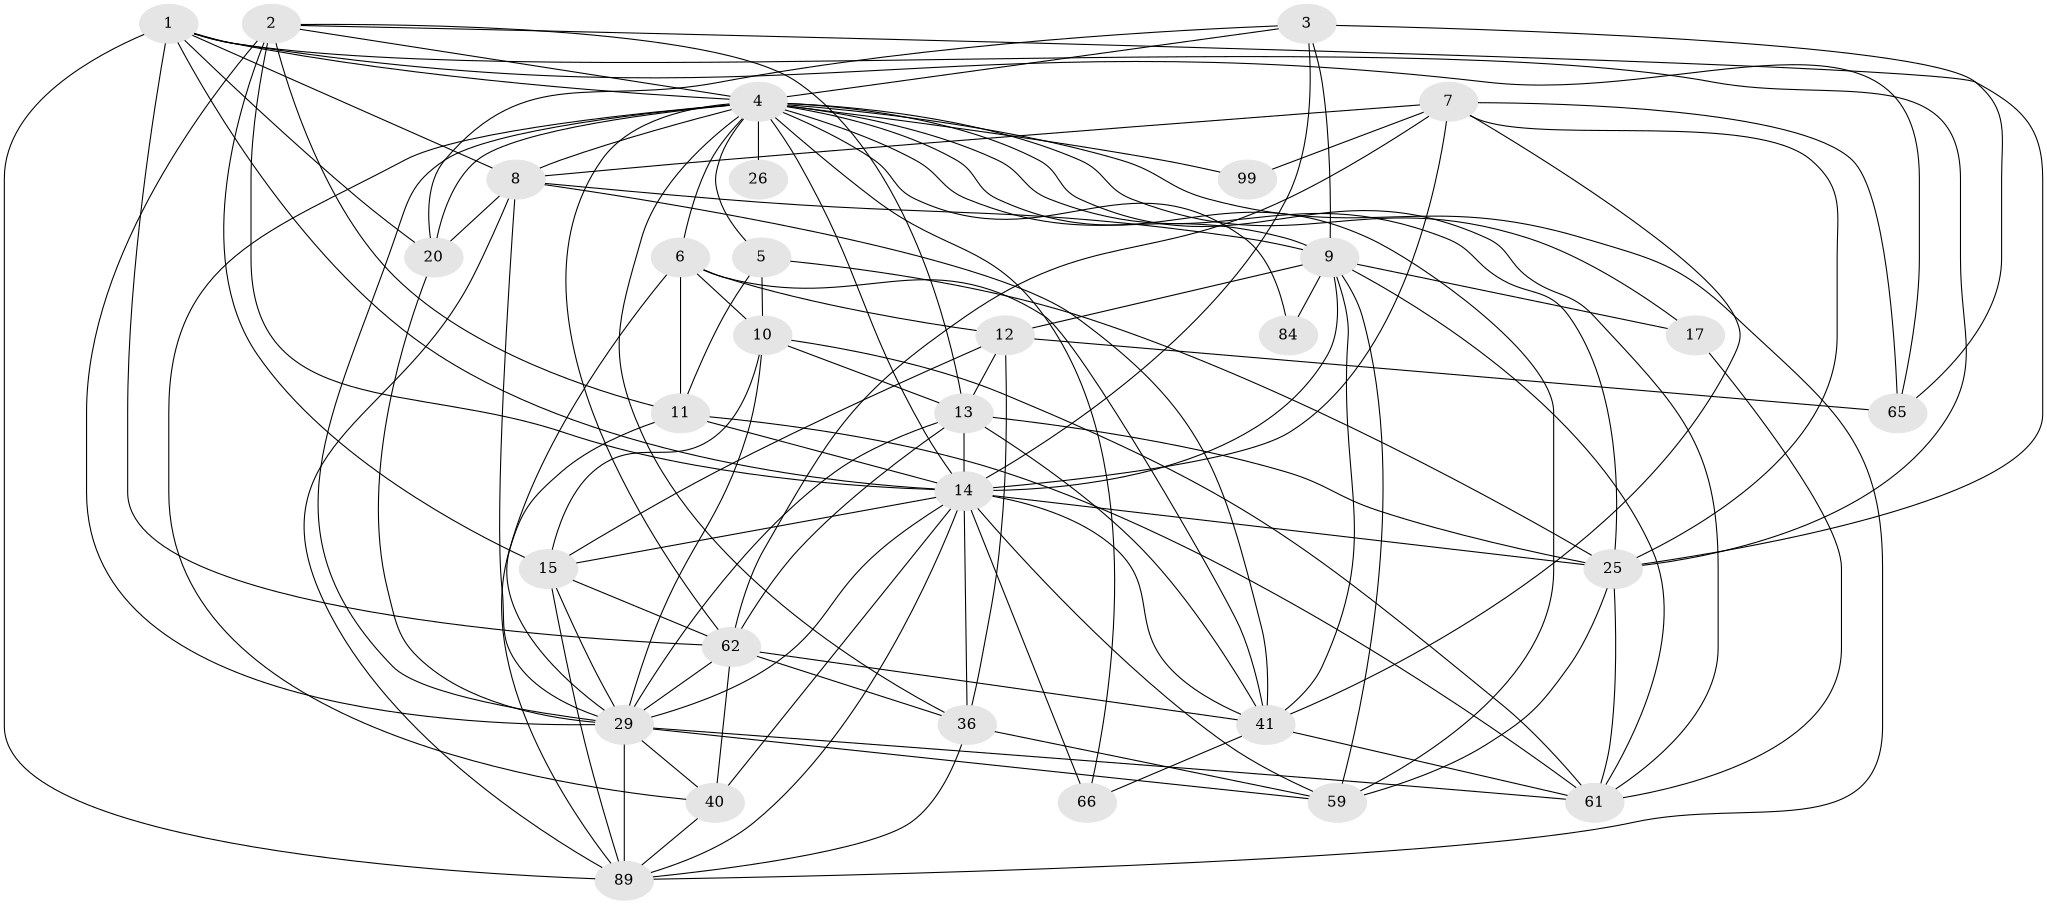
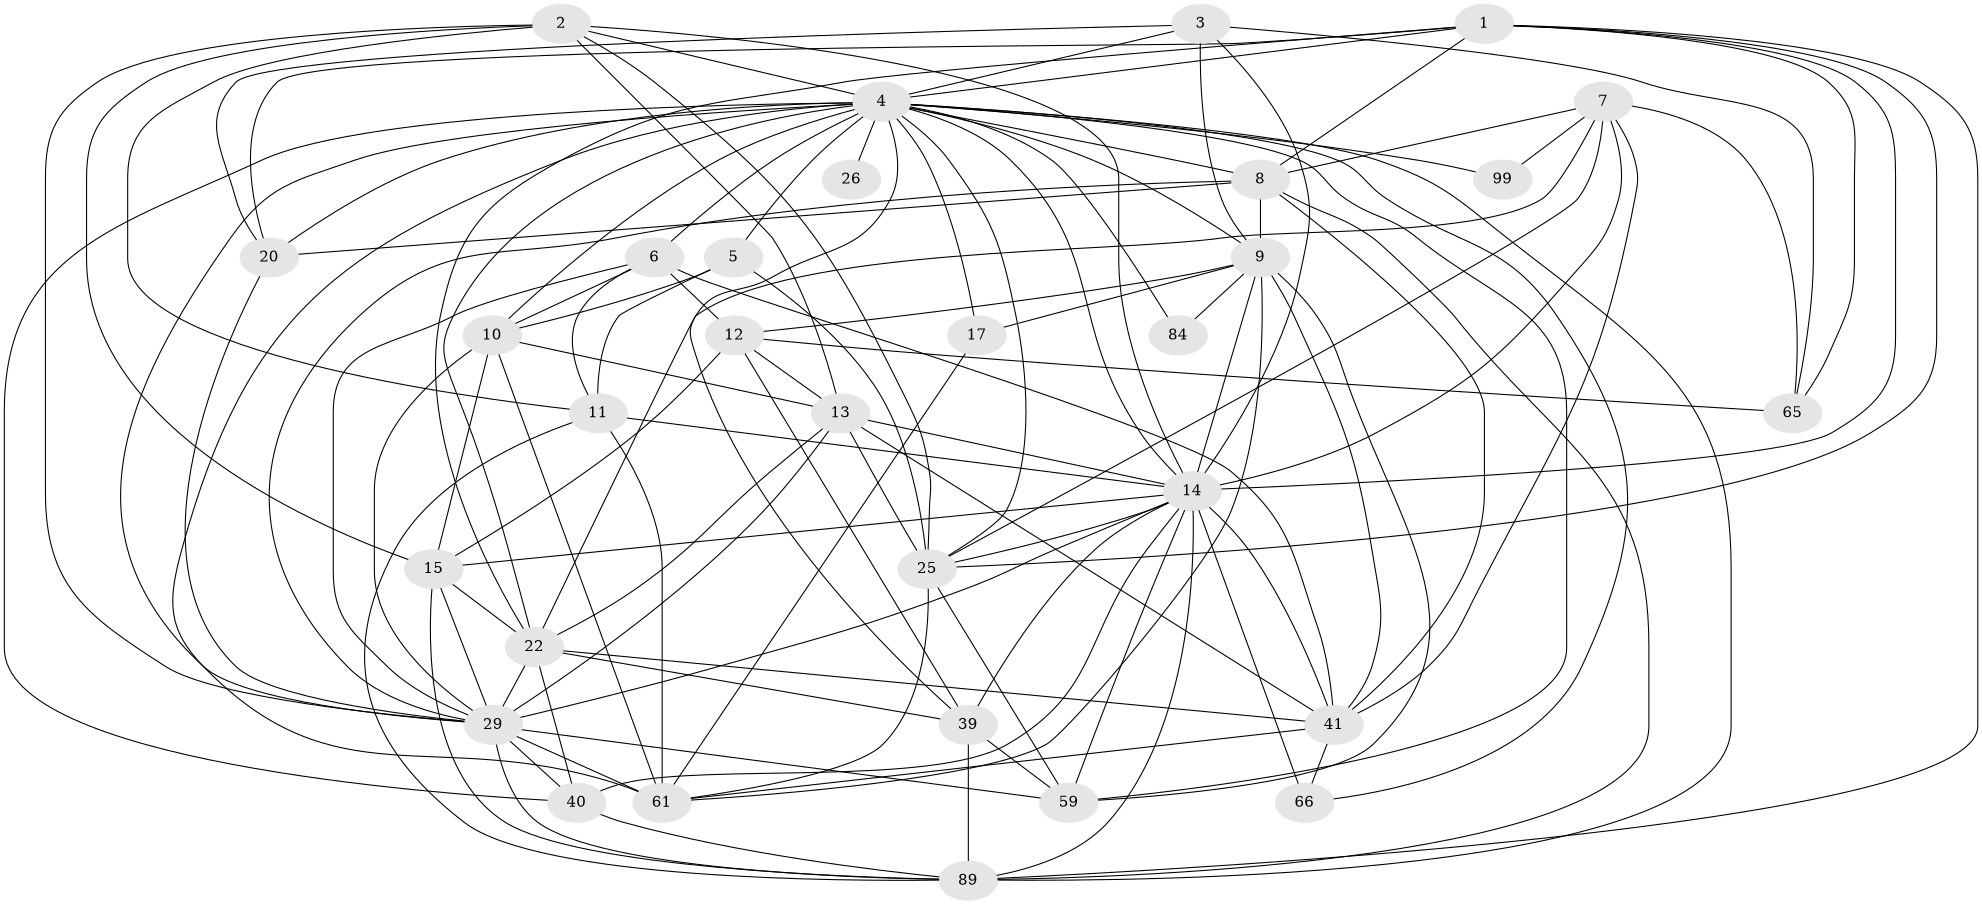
  graph {
    node [color=gray90 style=filled]
    1 [super="+67+80"]
    4 [super="+24+83+37+31+18"]
    8 [super="+16+68+79"]
    14 [super="+34+44+46"]
    20 [super="+62"]
-   22 [super="+48+82+43" label=62]
+   22 [super="+48+82+43"]
    25 [super="+69+30"]
    65 [super="+106"]
    89 [super="+92"]
    29 [super="+47+50+98"]
    9 [super="+74+64+73+38"]
    5
    6 [super="+21"]
    10 [super="+35"]
    17
    26
-   39 [super="+72" label=36]
+   39 [super="+72"]
    40 [super="+97"]
    59 [super="+107+95"]
    61 [super="+75+100"]
    66
    84
    99
    41 [super="+51+93"]
    15 [super="+23+54"]
    2 [super="+36+86"]
    11 [super="+94+49"]
    13 [super="+57+32"]
    3 [super="+28+76"]
    12 [super="+19"]
    7 [super="+88+33+63"]
    1 -- 4
    1 -- 8
    1 -- 14
    1 -- 20 [weight=2]
    1 -- 22
    1 -- 25
    1 -- 65
    1 -- 89
    4 -- 8
    4 -- 14
    4 -- 20 [weight=2]
    4 -- 22 [weight=2]
    4 -- 25
    4 -- 89
    4 -- 29 [weight=2]
    4 -- 9 [weight=2]
    4 -- 5
    4 -- 6
+   4 -- 10
    4 -- 17
    4 -- 26 [weight=2]
    4 -- 39
    4 -- 40
    4 -- 59
    4 -- 61
    4 -- 66
    4 -- 84
    4 -- 99
    8 -- 20
    8 -- 89
    8 -- 29
    8 -- 9
    8 -- 41
    14 -- 25
    14 -- 89
    14 -- 29
    14 -- 39
    14 -- 40 [weight=2]
    14 -- 59
    14 -- 66 [weight=2]
    14 -- 41
    14 -- 15 [weight=2]
    20 -- 29
    22 -- 29 [weight=2]
    22 -- 39
    22 -- 40
    22 -- 41
    25 -- 59
    25 -- 61
    29 -- 89
    29 -- 40
    29 -- 59
    29 -- 61 [weight=2]
    9 -- 14
    9 -- 17
    9 -- 59
    9 -- 61
    9 -- 84
    9 -- 41
    9 -- 12
    5 -- 25
    5 -- 10
    5 -- 11
    6 -- 29
    6 -- 10
    6 -- 41
    6 -- 11
    6 -- 12
    10 -- 29
    10 -- 61
    10 -- 15
    10 -- 13
    17 -- 61
    39 -- 89
    39 -- 59
    40 -- 89
    41 -- 61
    41 -- 66
    15 -- 22
    15 -- 89
    15 -- 29
    2 -- 4
    2 -- 14 [weight=2]
    2 -- 25
    2 -- 29
    2 -- 15
    2 -- 11
    2 -- 13
    11 -- 14
    11 -- 89
    11 -- 61
    13 -- 14
    13 -- 22 [weight=2]
    13 -- 25
    13 -- 29
    13 -- 41
    3 -- 4
    3 -- 14 [weight=2]
    3 -- 20
    3 -- 65
    3 -- 9 [weight=2]
    12 -- 65
    12 -- 39
    12 -- 15
    12 -- 13
    7 -- 8 [weight=2]
    7 -- 14 [weight=3]
    7 -- 22 [weight=2]
    7 -- 25
    7 -- 65
    7 -- 99
    7 -- 41
  }
